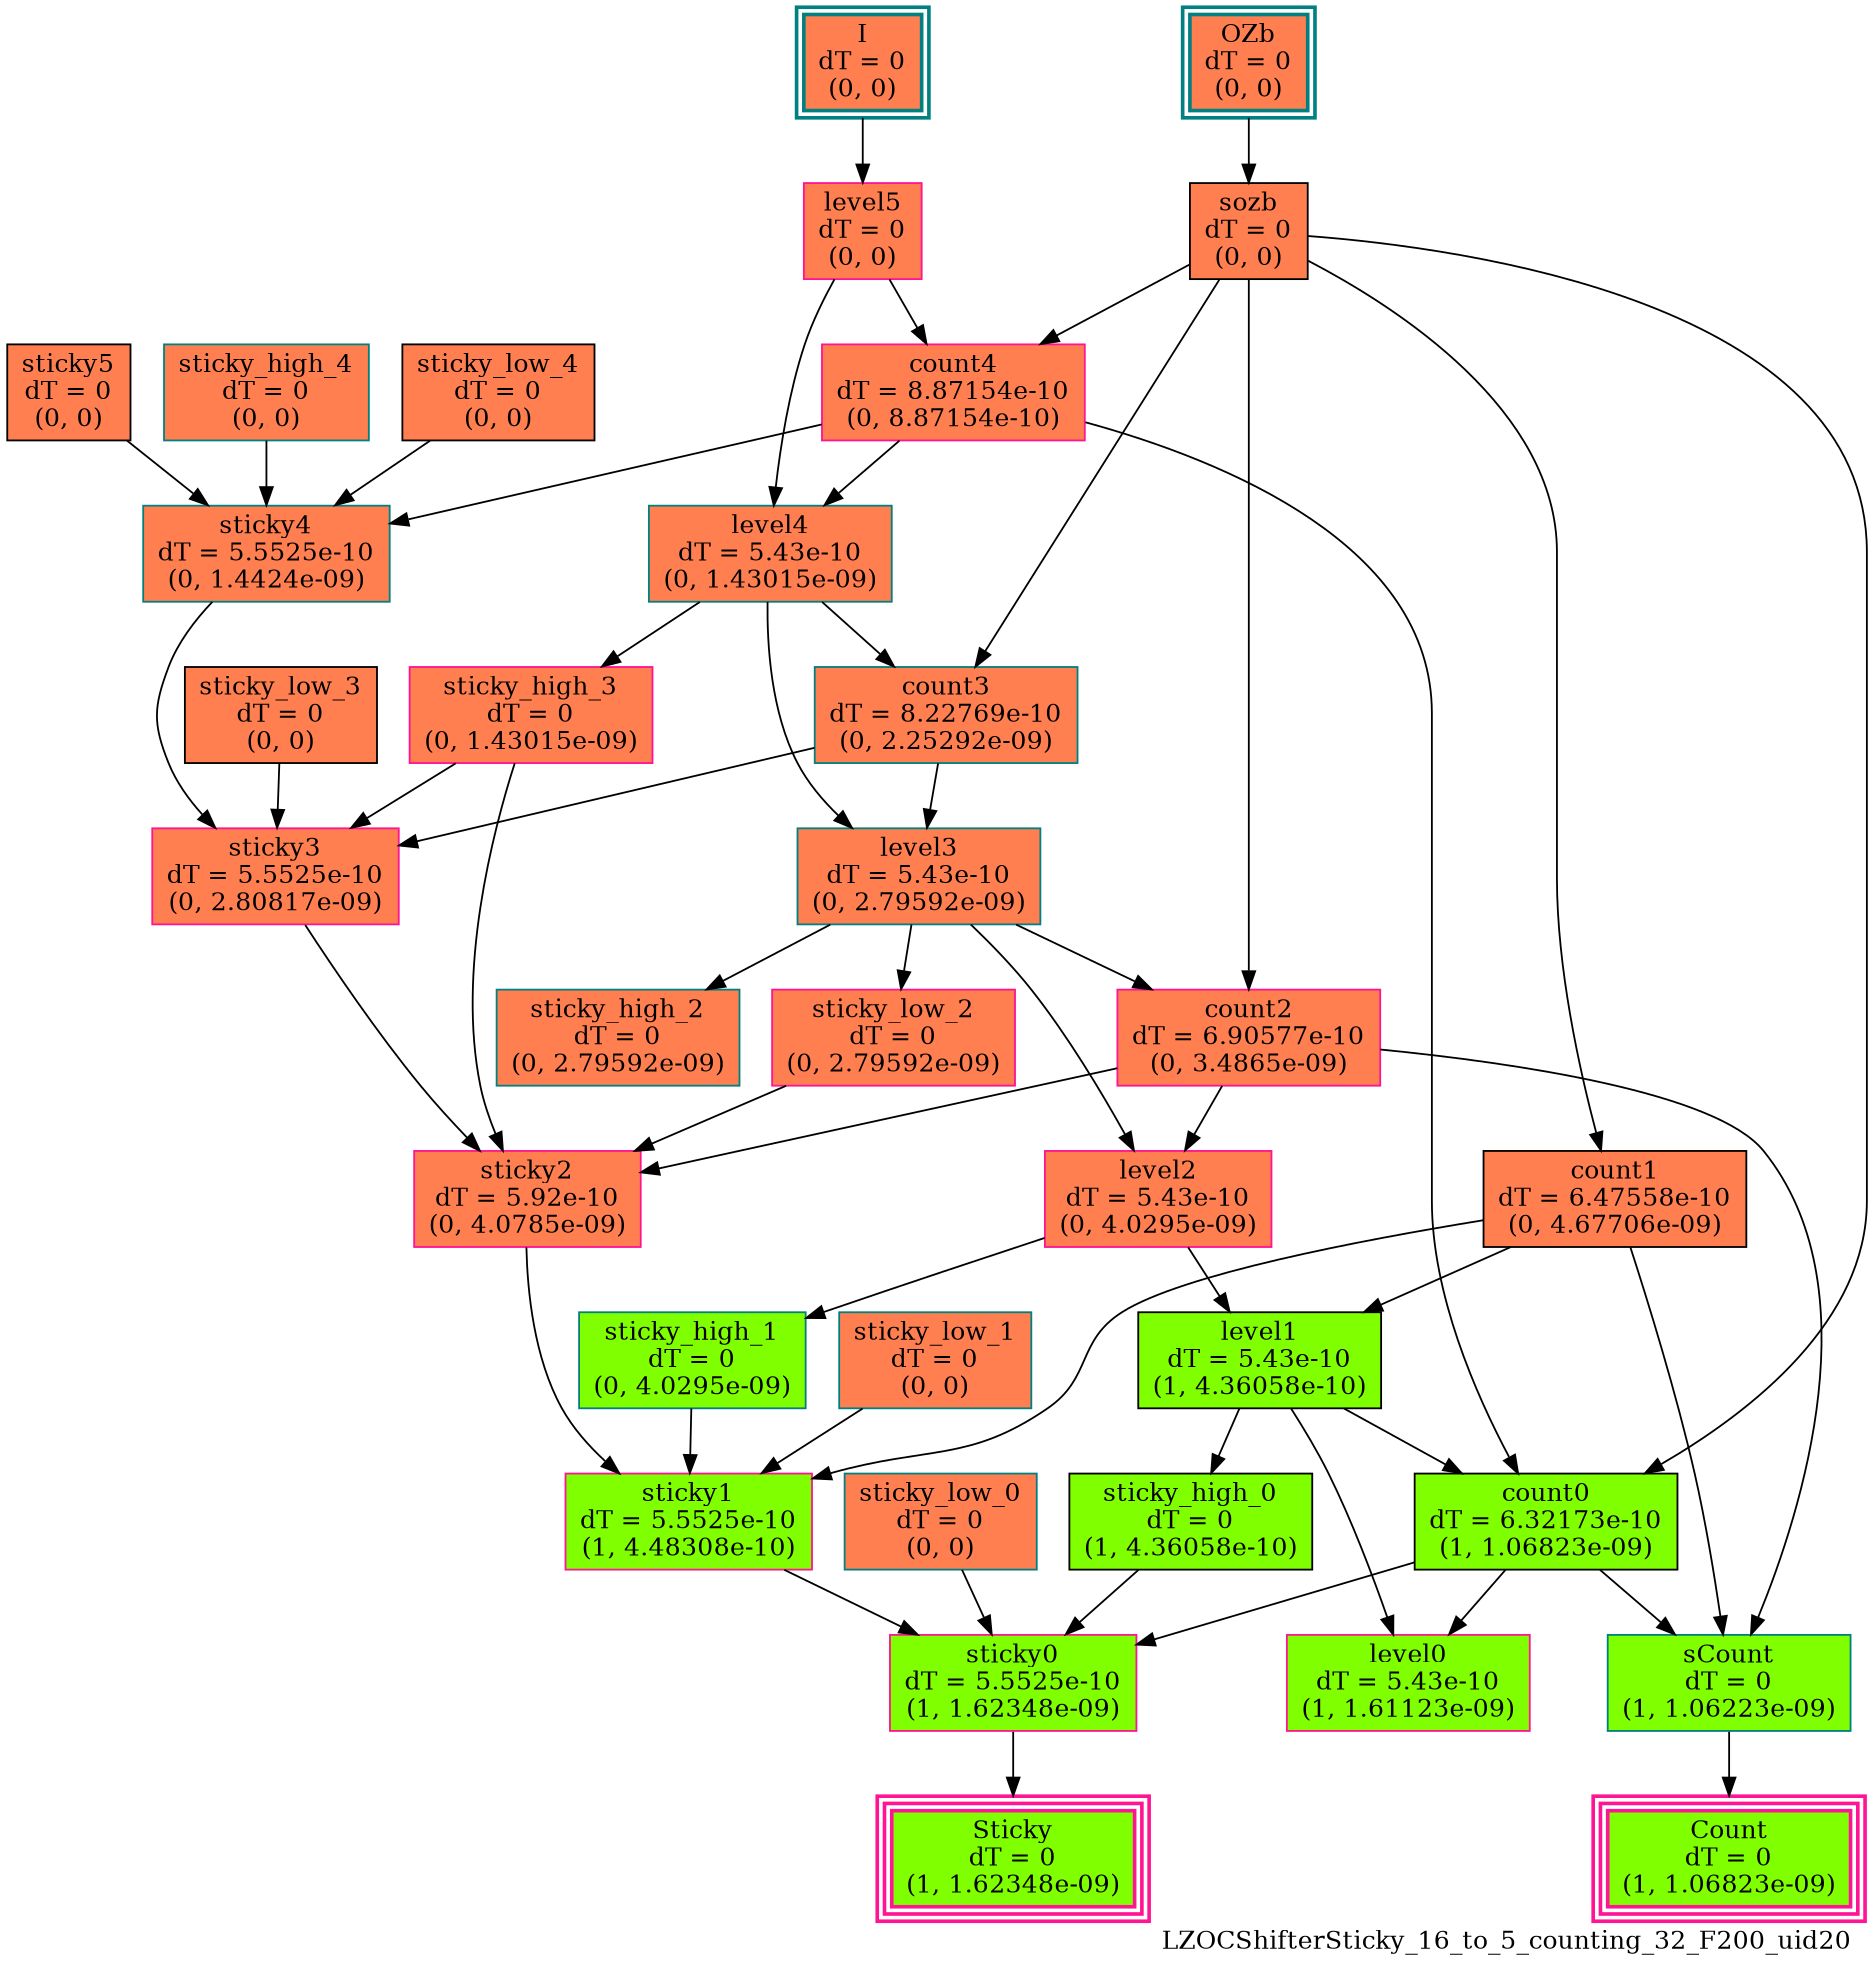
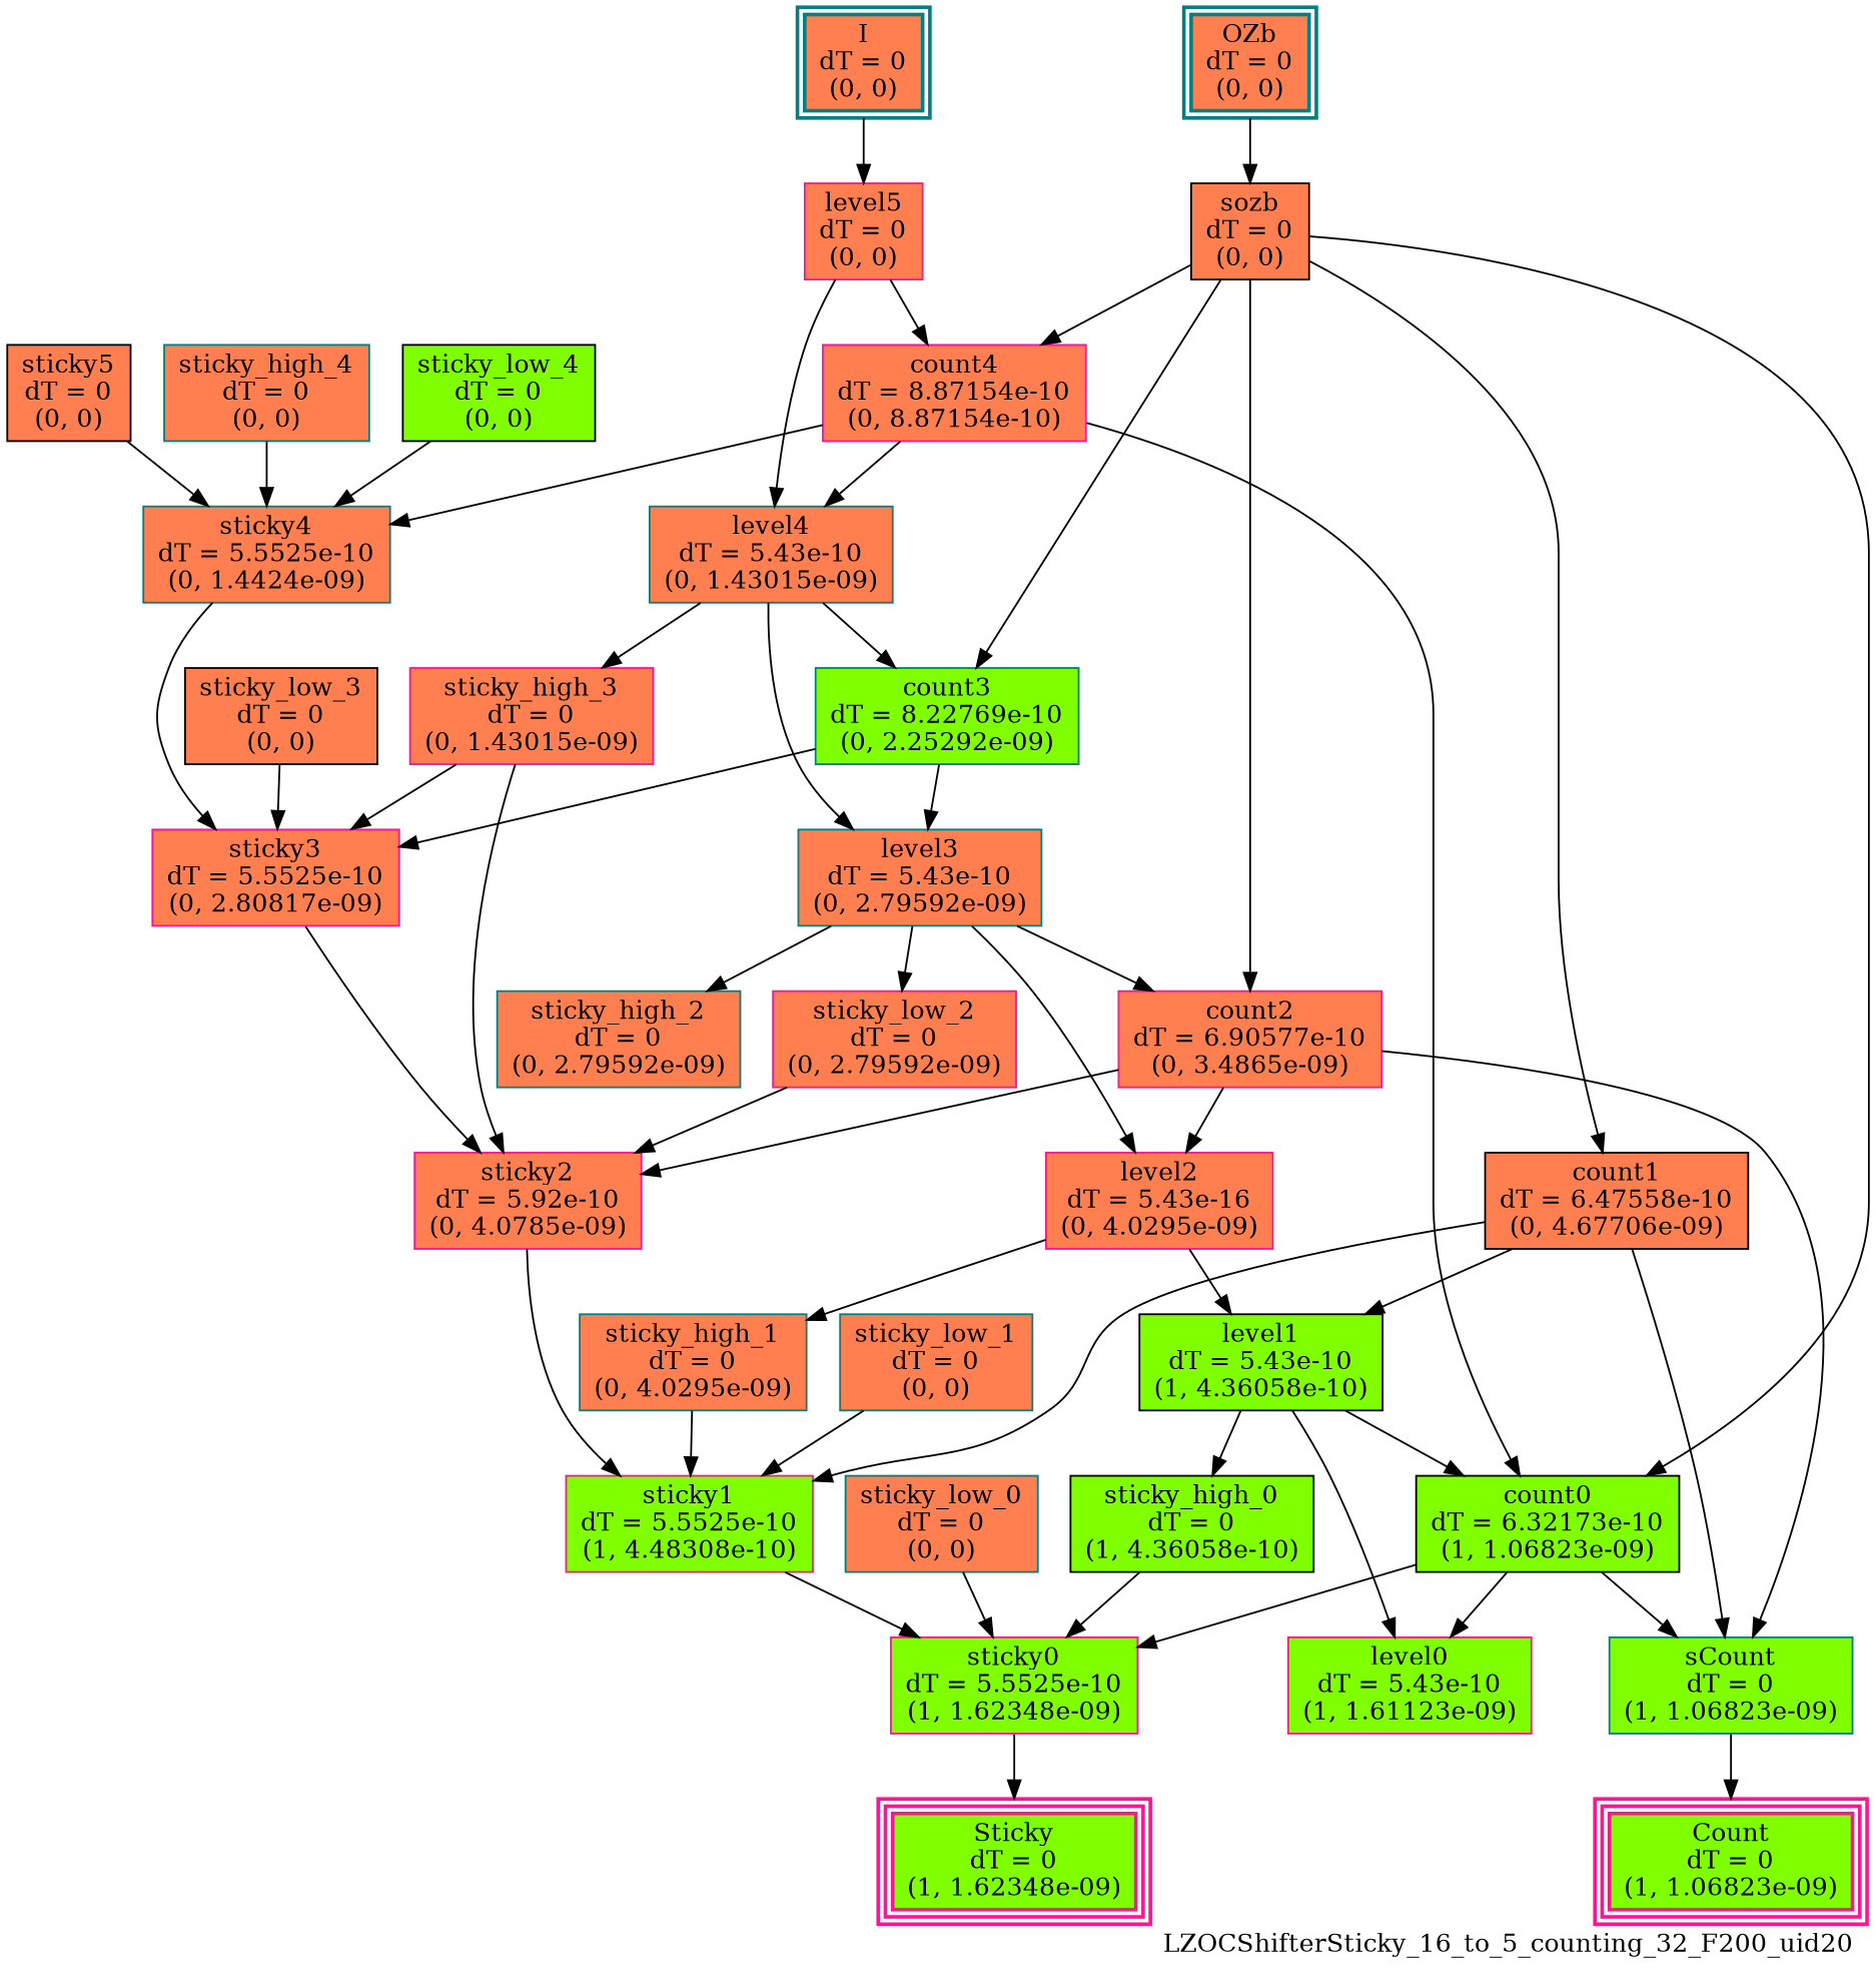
  digraph {
    label=LZOCShifterSticky_16_to_5_counting_32_F200_uid20
    labeljust=right
    labelloc=bottom
    nodesep=0.25
    ranksep=0.5
    node [color=deeppink fillcolor=coral peripheries=1 shape=box style=filled]
    edge [arrowhead=normal arrowsize=1.0 arrowtail=normal color=black dir=forward]
    n1 [color=teal label="I\ndT = 0\n(0, 0)" peripheries=2 style="bold, filled"]
    n2 [color=teal label="OZb\ndT = 0\n(0, 0)" peripheries=2 style="bold, filled"]
    n3 [fillcolor=chartreuse label="Count\ndT = 0\n(1, 1.06823e-09)" peripheries=3 style="bold, filled"]
    n4 [fillcolor=chartreuse label="Sticky\ndT = 0\n(1, 1.62348e-09)" peripheries=3 style="bold, filled"]
    n5 [label="level5\ndT = 0\n(0, 0)"]
    n6 [color=black label="sozb\ndT = 0\n(0, 0)"]
    n7 [label="count4\ndT = 8.87154e-10\n(0, 8.87154e-10)"]
    n8 [color=teal label="level4\ndT = 5.43e-10\n(0, 1.43015e-09)"]
-   n9 [color=teal label="count3\ndT = 8.22769e-10\n(0, 2.25292e-09)"]
+   n9 [color=teal fillcolor=chartreuse label="count3\ndT = 8.22769e-10\n(0, 2.25292e-09)"]
    n10 [label="count2\ndT = 6.90577e-10\n(0, 3.4865e-09)"]
    n11 [color=black label="count1\ndT = 6.47558e-10\n(0, 4.67706e-09)"]
    n12 [color=black fillcolor=chartreuse label="count0\ndT = 6.32173e-10\n(1, 1.06823e-09)"]
    n13 [color=teal label="sticky4\ndT = 5.5525e-10\n(0, 1.4424e-09)"]
    n14 [color=teal label="level3\ndT = 5.43e-10\n(0, 2.79592e-09)"]
    n15 [label="sticky_high_3\ndT = 0\n(0, 1.43015e-09)"]
    n16 [label="sticky3\ndT = 5.5525e-10\n(0, 2.80817e-09)"]
-   n17 [color=teal fillcolor=chartreuse label="sCount\ndT = 0\n(1, 1.06223e-09)"]
-   n18 [label="level2\ndT = 5.43e-10\n(0, 4.0295e-09)"]
+   n17 [color=teal fillcolor=chartreuse label="sCount\ndT = 0\n(1, 1.06823e-09)"]
+   n18 [label="level2\ndT = 5.43e-16\n(0, 4.0295e-09)"]
    n19 [label="sticky2\ndT = 5.92e-10\n(0, 4.0785e-09)"]
    n20 [color=black fillcolor=chartreuse label="level1\ndT = 5.43e-10\n(1, 4.36058e-10)"]
    n21 [fillcolor=chartreuse label="sticky1\ndT = 5.5525e-10\n(1, 4.48308e-10)"]
    n22 [fillcolor=chartreuse label="level0\ndT = 5.43e-10\n(1, 1.61123e-09)"]
    n23 [fillcolor=chartreuse label="sticky0\ndT = 5.5525e-10\n(1, 1.62348e-09)"]
    n24 [color=black label="sticky5\ndT = 0\n(0, 0)"]
    n25 [color=teal label="sticky_high_2\ndT = 0\n(0, 2.79592e-09)"]
    n26 [label="sticky_low_2\ndT = 0\n(0, 2.79592e-09)"]
    n27 [color=teal label="sticky_high_4\ndT = 0\n(0, 0)"]
-   n28 [color=black label="sticky_low_4\ndT = 0\n(0, 0)"]
-   n29 [color=teal fillcolor=chartreuse label="sticky_high_1\ndT = 0\n(0, 4.0295e-09)"]
+   n28 [color=black fillcolor=chartreuse label="sticky_low_4\ndT = 0\n(0, 0)"]
+   n29 [color=teal label="sticky_high_1\ndT = 0\n(0, 4.0295e-09)"]
    n30 [color=black label="sticky_low_3\ndT = 0\n(0, 0)"]
    n31 [color=black fillcolor=chartreuse label="sticky_high_0\ndT = 0\n(1, 4.36058e-10)"]
    n32 [color=teal label="sticky_low_1\ndT = 0\n(0, 0)"]
    n33 [color=teal label="sticky_low_0\ndT = 0\n(0, 0)"]
    subgraph sub_1 {
      rank=same
      n1
      n2
    }
    subgraph sub_2 {
      rank=same
      n3
      n4
    }
    n1 -> n5
    n2 -> n6
    n5 -> n7
    n5 -> n8
    n6 -> n7
    n6 -> n9
    n6 -> n10
    n6 -> n11
    n6 -> n12
    n7 -> n8
    n7 -> n12
    n7 -> n13
    n8 -> n9
    n8 -> n14
    n8 -> n15
    n9 -> n14
    n9 -> n16
    n10 -> n17
    n10 -> n18
    n10 -> n19
    n11 -> n17
    n11 -> n20
    n11 -> n21
    n12 -> n17
    n12 -> n22
    n12 -> n23
    n13 -> n16
    n14 -> n10
    n14 -> n18
    n14 -> n25
    n14 -> n26
    n15 -> n16
    n15 -> n19
    n16 -> n19
    n17 -> n3
    n18 -> n20
    n18 -> n29
    n19 -> n21
    n20 -> n12
    n20 -> n22
    n20 -> n31
    n21 -> n23
    n23 -> n4
    n24 -> n13
    n26 -> n19
    n27 -> n13
    n28 -> n13
    n29 -> n21
    n30 -> n16
    n31 -> n23
    n32 -> n21
    n33 -> n23
  }
